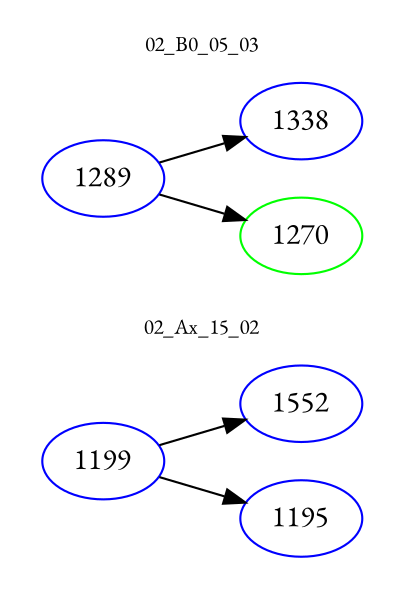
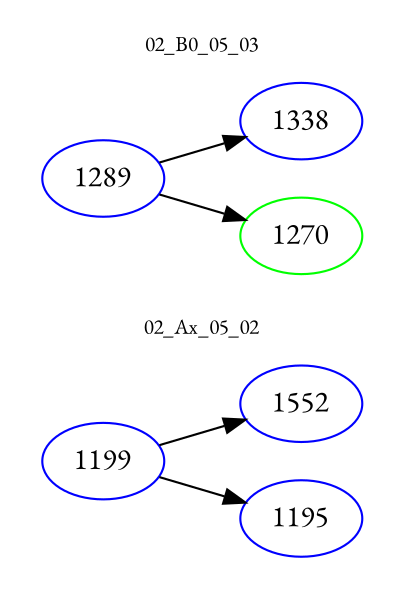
  digraph {
    fontname="EB Garamond"
    rankdir=LR
    node [color=blue fontname="EB Garamond"]
    edge [color=black fontname="EB Garamond"]
    n1 [label=1199]
    n2 [label=1195]
    n3 [label=1552]
    n4 [label=1289]
    n5 [color=green label=1270]
    n6 [label=1338]
    subgraph cluster_1 {
      color=white
      fontsize=10
-     label="02_Ax_15_02"
+     label="02_Ax_05_02"
      n1
      n2
      n3
    }
    subgraph cluster_2 {
      color=white
      fontsize=10
      label="02_B0_05_03"
      n4
      n5
      n6
    }
    n1 -> n2
    n1 -> n3
    n4 -> n5
    n4 -> n6
  }
